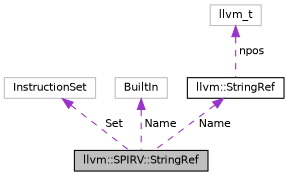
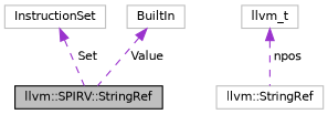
  digraph {
    node [color=grey75 fontname=Helvetica fontsize=10 shape=record]
    edge [color=darkorchid3 dir=back fontname=Helvetica fontsize=10 labelfontname=Helvetica labelfontsize=10 style=dashed]
    n1 [color=black fillcolor=grey75 fontcolor=black height=0.2 label="llvm::SPIRV::StringRef" style=filled width=0.4]
    n2 [height=0.2 label=InstructionSet width=0.4]
    n3 [height=0.2 label=BuiltIn width=0.4]
-   n4 [color=black height=0.2 label="llvm::StringRef" width=0.4]
+   n4 [height=0.2 label="llvm::StringRef" width=0.4]
    n5 [height=0.2 label=llvm_t width=0.4]
    n2 -> n1 [label=" Set"]
-   n3 -> n1 [label=" Name"]
-   n4 -> n1 [label=" Name"]
+   n3 -> n1 [label=" Value"]
    n5 -> n4 [label=" npos"]
  }
